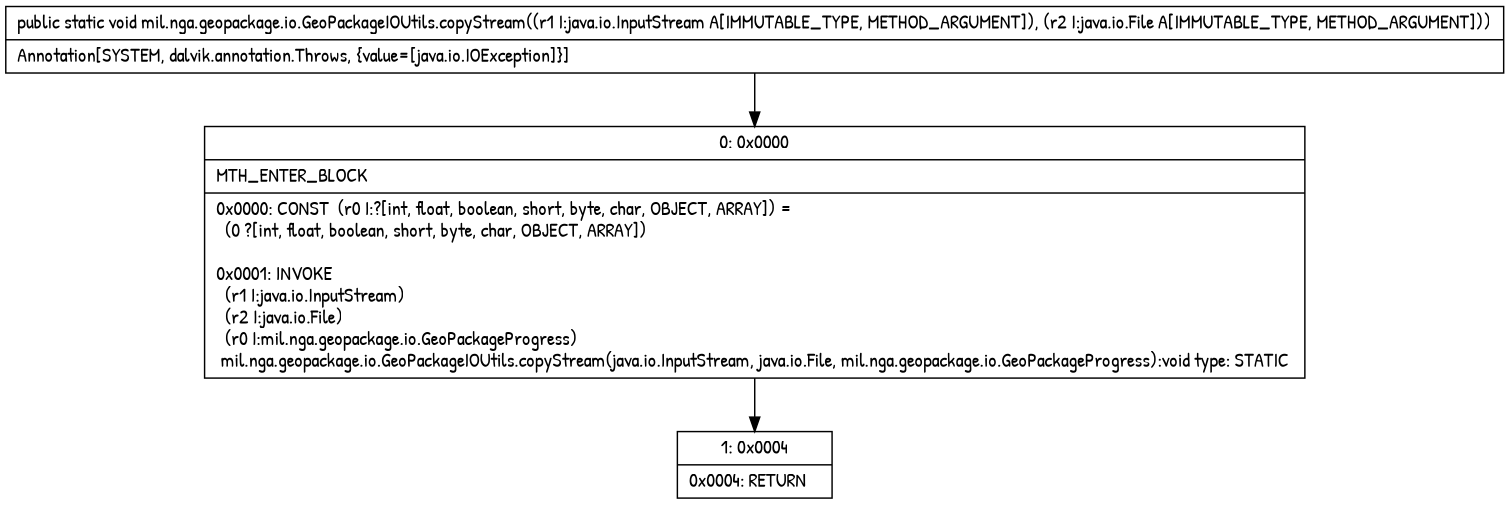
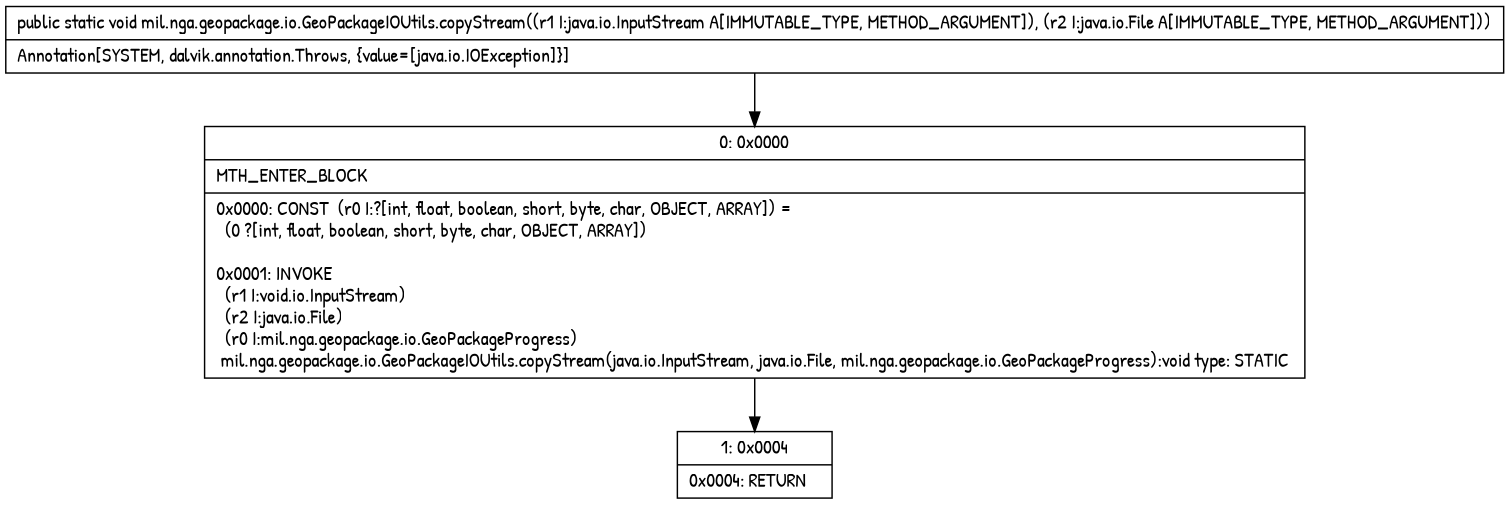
  digraph {
    fontname="Patrick Hand"
    node [shape=record fontname="Patrick Hand"]
    edge [fontname="Patrick Hand"]
-   n1 [label="{0\:\ 0x0000|MTH_ENTER_BLOCK\l|0x0000: CONST  (r0 I:?[int, float, boolean, short, byte, char, OBJECT, ARRAY]) = \l  (0 ?[int, float, boolean, short, byte, char, OBJECT, ARRAY])\l \l0x0001: INVOKE  \l  (r1 I:java.io.InputStream)\l  (r2 I:java.io.File)\l  (r0 I:mil.nga.geopackage.io.GeoPackageProgress)\l mil.nga.geopackage.io.GeoPackageIOUtils.copyStream(java.io.InputStream, java.io.File, mil.nga.geopackage.io.GeoPackageProgress):void type: STATIC \l}"]
+   n1 [label="{0\:\ 0x0000|MTH_ENTER_BLOCK\l|0x0000: CONST  (r0 I:?[int, float, boolean, short, byte, char, OBJECT, ARRAY]) = \l  (0 ?[int, float, boolean, short, byte, char, OBJECT, ARRAY])\l \l0x0001: INVOKE  \l  (r1 I:void.io.InputStream)\l  (r2 I:java.io.File)\l  (r0 I:mil.nga.geopackage.io.GeoPackageProgress)\l mil.nga.geopackage.io.GeoPackageIOUtils.copyStream(java.io.InputStream, java.io.File, mil.nga.geopackage.io.GeoPackageProgress):void type: STATIC \l}"]
    n2 [label="{1\:\ 0x0004|0x0004: RETURN   \l}"]
    n3 [label="{public static void mil.nga.geopackage.io.GeoPackageIOUtils.copyStream((r1 I:java.io.InputStream A[IMMUTABLE_TYPE, METHOD_ARGUMENT]), (r2 I:java.io.File A[IMMUTABLE_TYPE, METHOD_ARGUMENT]))  | Annotation[SYSTEM, dalvik.annotation.Throws, \{value=[java.io.IOException]\}]\l}"]
    n1 -> n2
    n3 -> n1
  }
